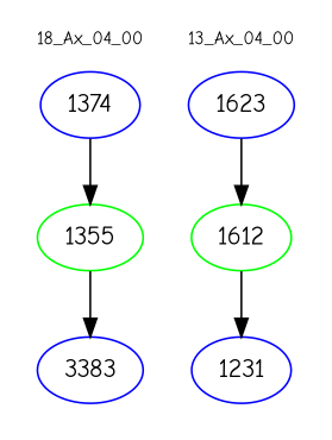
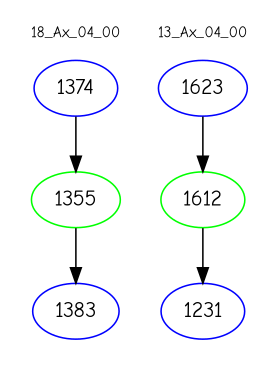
  digraph {
    fontname="Comic Neue"
    node [color=blue fontname="Comic Neue"]
    edge [color=black fontname="Comic Neue"]
    n1 [label=1374]
    n2 [color=green label=1355]
-   n3 [label=3383]
+   n3 [label=1383]
    n4 [label=1623]
    n5 [color=green label=1612]
    n6 [label=1231]
    subgraph cluster_1 {
      color=white
      fontsize=10
      label="18_Ax_04_00"
      n1
      n2
      n3
    }
    subgraph cluster_2 {
      color=white
      fontsize=10
      label="13_Ax_04_00"
      n4
      n5
      n6
    }
    n1 -> n2
    n2 -> n3
    n4 -> n5
    n5 -> n6
  }
